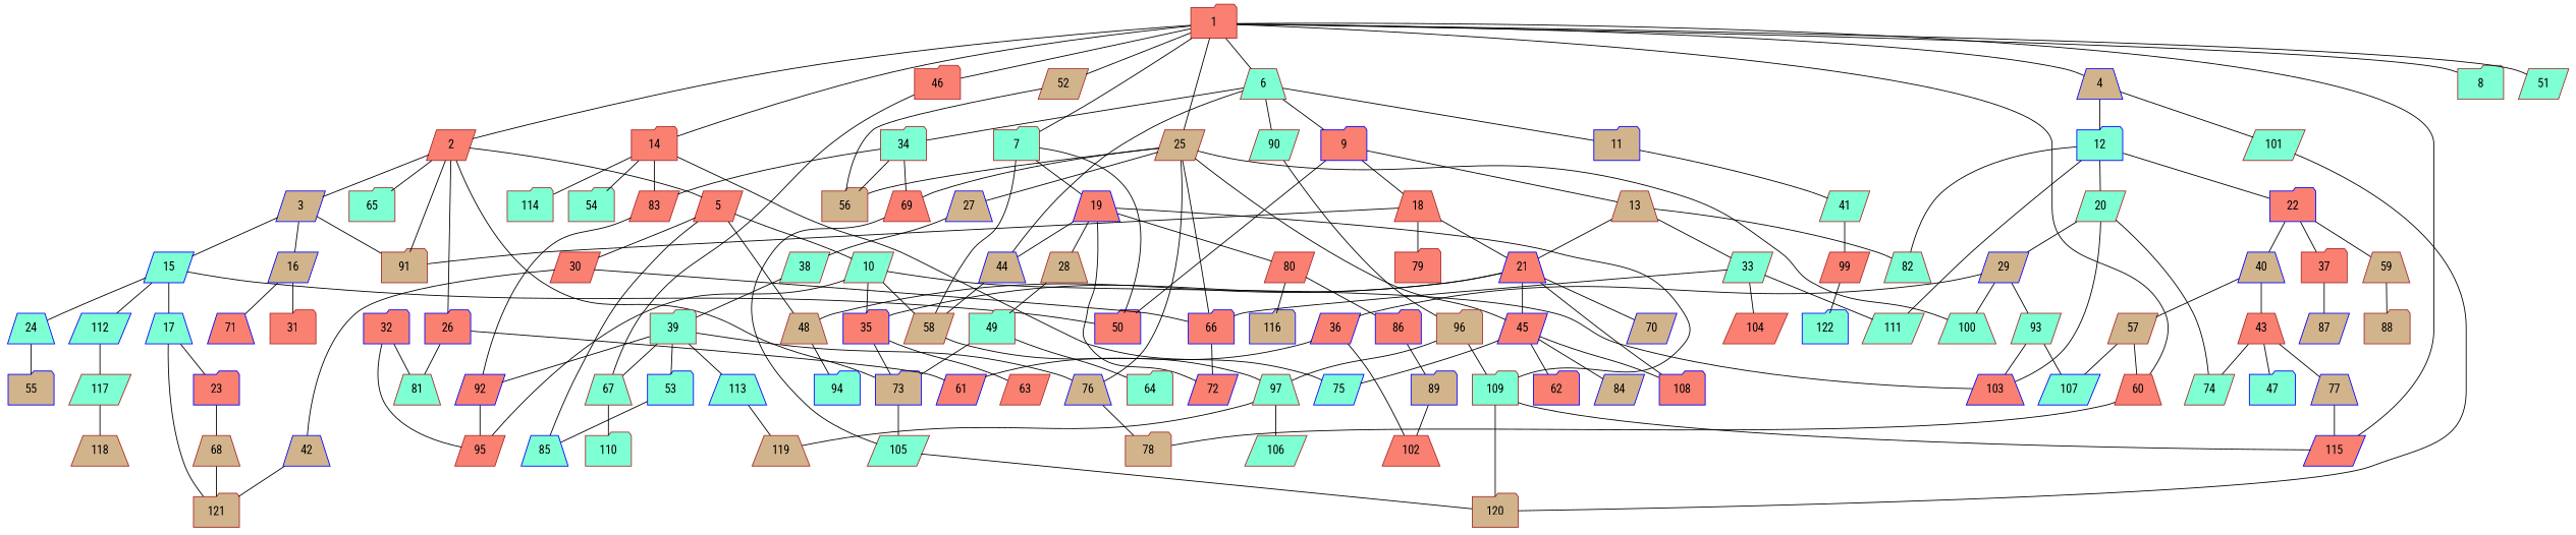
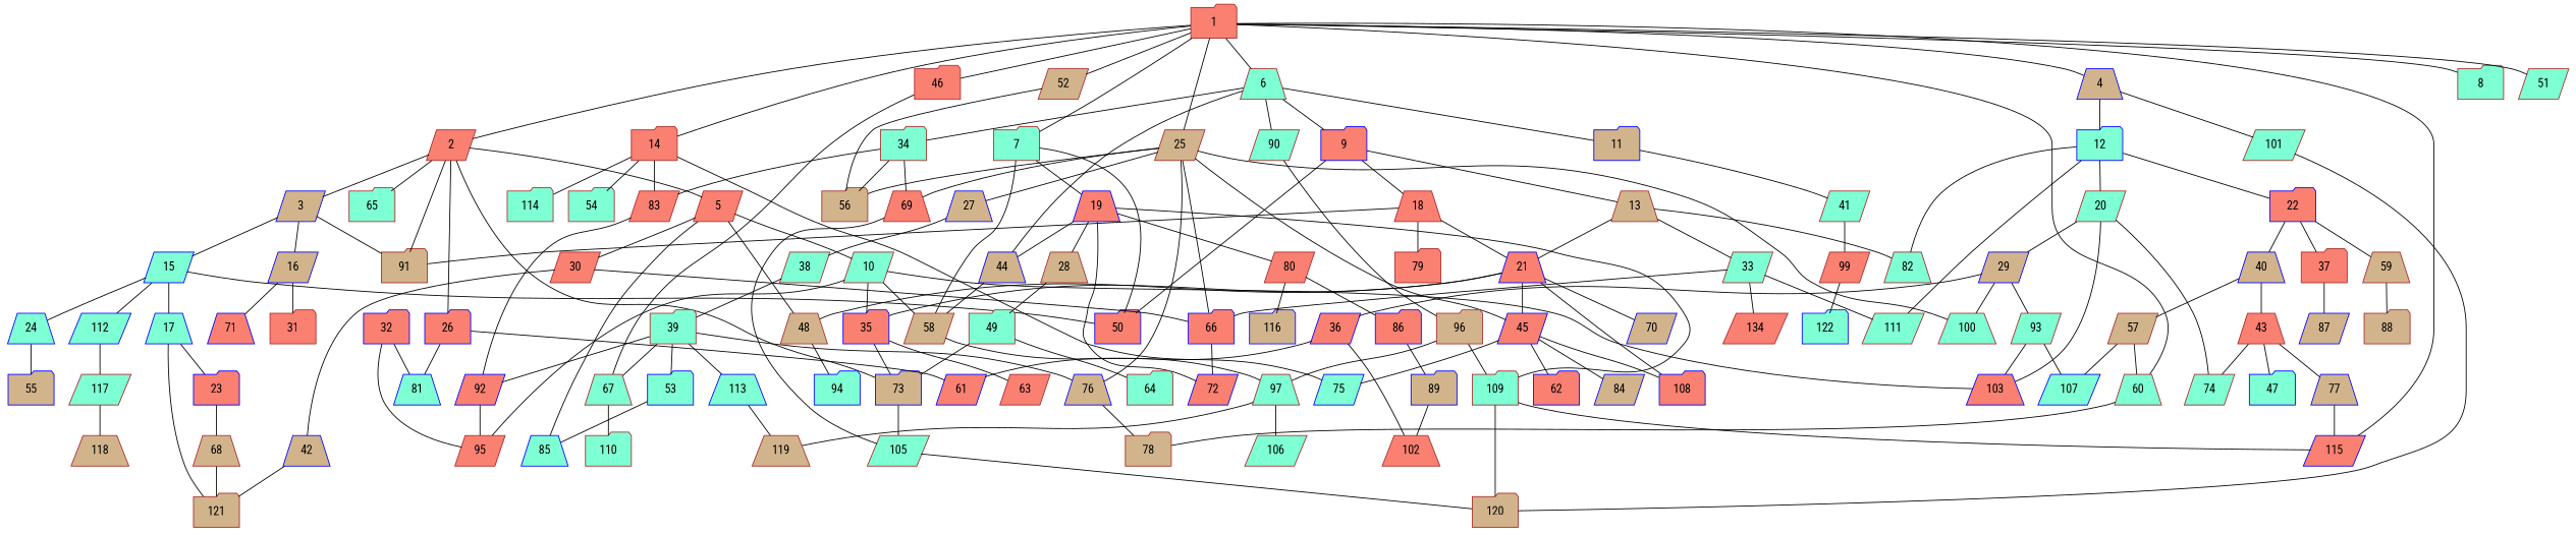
  graph {
    fontname="Roboto Condensed"
    node [color=brown fillcolor=aquamarine fontname="Roboto Condensed" shape=folder style=filled]
    edge [fontname="Roboto Condensed"]
    1 [fillcolor=salmon]
    2 [fillcolor=salmon shape=parallelogram]
    4 [color=blue fillcolor=tan shape=trapezium]
    6 [shape=trapezium]
    7
    8
    14 [fillcolor=salmon]
    25 [fillcolor=tan shape=parallelogram]
    46 [fillcolor=salmon]
    51 [shape=parallelogram]
    52 [fillcolor=tan shape=parallelogram]
-   60 [fillcolor=salmon shape=trapezium]
+   60 [shape=trapezium]
    115 [color=blue fillcolor=salmon shape=parallelogram]
    3 [color=blue fillcolor=tan shape=parallelogram]
    5 [fillcolor=salmon shape=parallelogram]
    26 [color=blue fillcolor=salmon]
    65
    73 [color=blue fillcolor=tan]
    91 [fillcolor=tan]
    12 [color=blue]
    101 [shape=parallelogram]
    9 [color=blue fillcolor=salmon]
    11 [color=blue fillcolor=tan]
    34
    44 [color=blue fillcolor=tan shape=trapezium]
    90 [shape=parallelogram]
    19 [color=blue fillcolor=salmon shape=trapezium]
    50 [color=blue fillcolor=salmon]
    58 [fillcolor=tan shape=parallelogram]
    54
    75 [color=blue shape=parallelogram]
    83 [fillcolor=salmon shape=parallelogram]
    114
    45 [color=blue fillcolor=salmon shape=parallelogram]
    27 [color=blue fillcolor=tan shape=trapezium]
    56 [fillcolor=tan]
    66 [color=blue fillcolor=salmon]
    69 [fillcolor=salmon shape=trapezium]
    76 [color=blue fillcolor=tan shape=trapezium]
    100 [shape=trapezium]
    67 [shape=trapezium]
    78 [fillcolor=tan]
    15 [color=blue shape=parallelogram]
    16 [color=blue fillcolor=tan shape=parallelogram]
    10 [shape=parallelogram]
    30 [fillcolor=salmon shape=parallelogram]
    48 [fillcolor=tan shape=trapezium]
    85 [color=blue shape=trapezium]
    61 [color=blue fillcolor=salmon shape=parallelogram]
-   81 [shape=trapezium]
+   81 [color=blue shape=trapezium]
    105 [shape=parallelogram]
    17 [color=blue shape=trapezium]
    24 [color=blue shape=trapezium]
    112 [color=blue shape=parallelogram]
    31 [fillcolor=salmon]
    71 [color=blue fillcolor=salmon shape=trapezium]
    92 [color=blue fillcolor=salmon shape=parallelogram]
    95 [fillcolor=salmon shape=parallelogram]
    20 [shape=parallelogram]
    22 [color=blue fillcolor=salmon]
    82 [shape=trapezium]
    111 [shape=parallelogram]
    120 [fillcolor=tan]
    35 [color=blue fillcolor=salmon]
    103 [color=blue fillcolor=salmon shape=trapezium]
    42 [color=blue fillcolor=tan shape=trapezium]
    94 [color=blue]
    13 [fillcolor=tan shape=trapezium]
    18 [fillcolor=salmon shape=trapezium]
    41 [shape=parallelogram]
    96 [fillcolor=tan]
    28 [fillcolor=tan shape=trapezium]
    72 [color=blue fillcolor=salmon shape=parallelogram]
    80 [fillcolor=salmon shape=parallelogram]
    109
    97 [shape=trapezium]
    21 [color=blue fillcolor=salmon shape=trapezium]
    33 [shape=parallelogram]
    79 [fillcolor=salmon]
    63 [fillcolor=salmon shape=parallelogram]
    99 [fillcolor=salmon shape=parallelogram]
    29 [color=blue fillcolor=tan shape=parallelogram]
    74 [shape=parallelogram]
    37 [fillcolor=salmon]
    40 [color=blue fillcolor=tan shape=trapezium]
    59 [fillcolor=tan shape=trapezium]
    70 [color=blue fillcolor=tan shape=parallelogram]
    108 [color=blue fillcolor=salmon]
-   104 [fillcolor=salmon shape=parallelogram]
+   104 [fillcolor=salmon shape=parallelogram label=134]
    23 [color=blue fillcolor=salmon]
    121 [fillcolor=tan]
    55 [color=blue fillcolor=tan]
    117 [shape=parallelogram]
    68 [fillcolor=tan shape=trapezium]
    49
    86 [color=blue fillcolor=salmon]
    116 [color=blue fillcolor=tan]
    36 [color=blue fillcolor=salmon shape=parallelogram]
    93 [shape=parallelogram]
    32 [color=blue fillcolor=salmon]
    62 [color=blue fillcolor=salmon]
    84 [color=blue fillcolor=tan shape=parallelogram]
    87 [color=blue fillcolor=tan shape=parallelogram]
    43 [fillcolor=salmon shape=trapezium]
    57 [fillcolor=tan shape=parallelogram]
    88 [fillcolor=tan]
    38 [shape=parallelogram]
    39
    64
    102 [fillcolor=salmon shape=trapezium]
    107 [color=blue shape=parallelogram]
    53 [color=blue]
    113 [color=blue shape=trapezium]
    110
    119 [fillcolor=tan shape=trapezium]
    47 [color=blue]
    77 [color=blue fillcolor=tan shape=trapezium]
    122 [color=blue]
    106 [shape=parallelogram]
    89 [color=blue fillcolor=tan]
    118 [fillcolor=tan shape=trapezium]
    1 -- 2
    1 -- 4
    1 -- 6
    1 -- 7
    1 -- 8
    1 -- 14
    1 -- 25
    1 -- 46
    1 -- 51
    1 -- 52
    1 -- 60
    1 -- 115
    2 -- 3
    2 -- 5
    2 -- 26
    2 -- 65
    2 -- 73
    2 -- 91
    4 -- 12
    4 -- 101
    6 -- 9
    6 -- 11
    6 -- 34
    6 -- 44
    6 -- 90
    7 -- 19
    7 -- 50
    7 -- 58
    14 -- 54
    14 -- 75
    14 -- 83
    14 -- 114
    25 -- 45
    25 -- 27
    25 -- 56
    25 -- 66
    25 -- 69
    25 -- 76
    25 -- 100
    46 -- 67
    52 -- 56
    60 -- 78
    3 -- 91
    3 -- 15
    3 -- 16
    5 -- 10
    5 -- 30
    5 -- 48
    5 -- 85
    26 -- 61
    26 -- 81
    73 -- 105
    12 -- 20
    12 -- 22
    12 -- 82
    12 -- 111
    101 -- 120
    9 -- 50
    9 -- 13
    9 -- 18
    11 -- 41
    34 -- 83
    34 -- 56
    34 -- 69
    44 -- 58
    90 -- 96
    19 -- 44
    19 -- 28
    19 -- 72
    19 -- 80
    19 -- 109
    58 -- 97
    83 -- 92
    45 -- 75
    45 -- 108
    45 -- 62
    45 -- 84
    27 -- 38
    66 -- 72
    69 -- 105
    76 -- 78
    67 -- 110
    15 -- 50
    15 -- 17
    15 -- 24
    15 -- 112
    16 -- 31
    16 -- 71
    10 -- 58
    10 -- 95
    10 -- 35
    10 -- 103
    30 -- 66
    30 -- 42
    48 -- 94
    105 -- 120
    17 -- 23
    17 -- 121
    24 -- 55
    112 -- 117
    92 -- 95
    20 -- 103
    20 -- 29
    20 -- 74
    22 -- 37
    22 -- 40
    22 -- 59
    35 -- 73
    35 -- 63
    42 -- 121
    13 -- 82
    13 -- 21
    13 -- 33
    18 -- 91
    18 -- 21
    18 -- 79
    41 -- 99
    96 -- 109
    96 -- 97
    28 -- 49
    80 -- 86
    80 -- 116
    109 -- 115
    109 -- 120
    97 -- 119
    97 -- 106
    21 -- 45
    21 -- 48
    21 -- 35
    21 -- 70
    21 -- 108
    33 -- 66
    33 -- 111
    33 -- 104
    99 -- 122
    29 -- 100
    29 -- 36
    29 -- 93
    37 -- 87
    40 -- 43
    40 -- 57
    59 -- 88
    23 -- 68
    117 -- 118
    68 -- 121
    49 -- 73
    49 -- 64
    86 -- 89
    36 -- 61
    36 -- 102
    93 -- 103
    93 -- 107
    32 -- 81
    32 -- 95
    43 -- 74
    43 -- 47
    43 -- 77
    57 -- 60
    57 -- 107
    38 -- 39
    39 -- 76
    39 -- 67
    39 -- 92
    39 -- 53
    39 -- 113
    53 -- 85
    113 -- 119
    77 -- 115
    89 -- 102
  }
